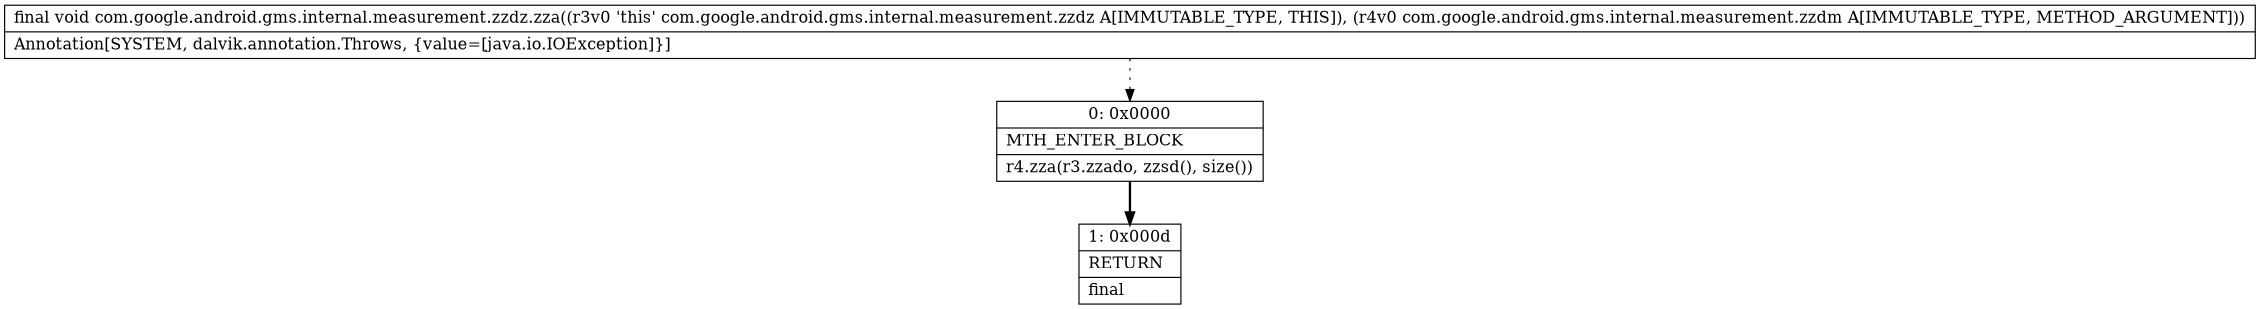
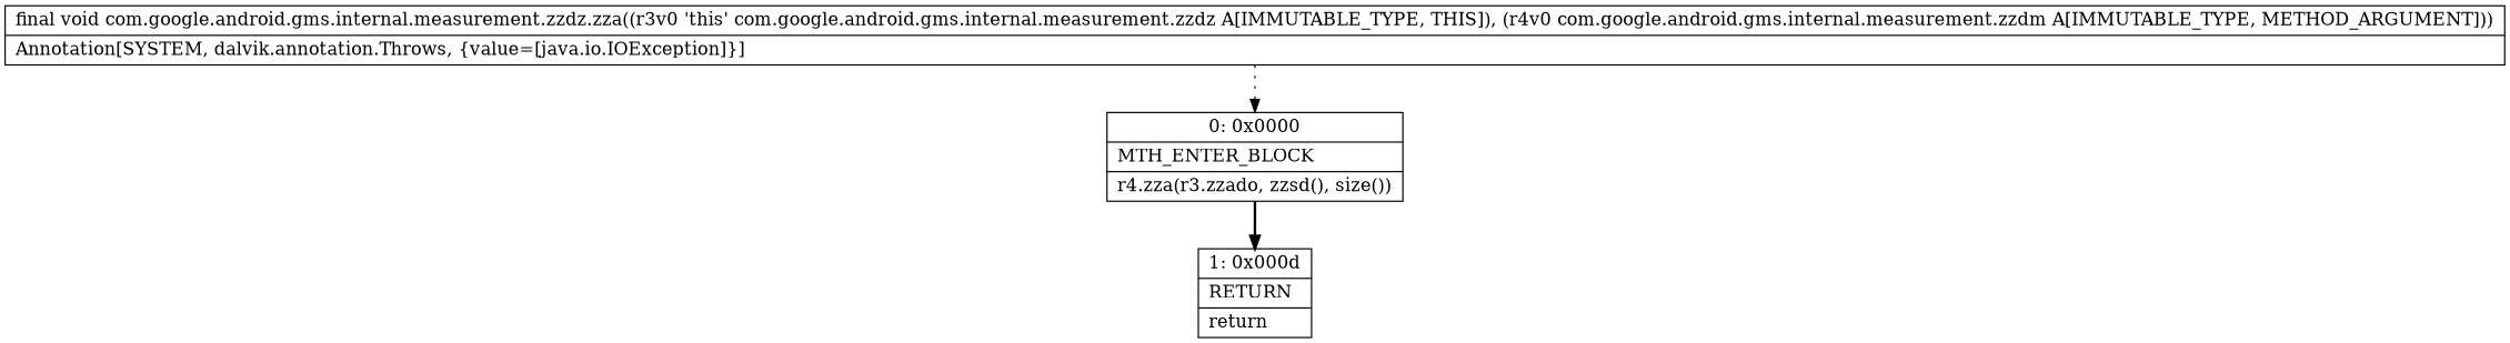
  digraph {
    node [shape=record]
    n1 [label="{0\:\ 0x0000|MTH_ENTER_BLOCK\l|r4.zza(r3.zzado, zzsd(), size())\l}"]
-   n2 [label="{1\:\ 0x000d|RETURN\l|final\l}"]
+   n2 [label="{1\:\ 0x000d|RETURN\l|return\l}"]
    n3 [label="{final void com.google.android.gms.internal.measurement.zzdz.zza((r3v0 'this' com.google.android.gms.internal.measurement.zzdz A[IMMUTABLE_TYPE, THIS]), (r4v0 com.google.android.gms.internal.measurement.zzdm A[IMMUTABLE_TYPE, METHOD_ARGUMENT]))  | Annotation[SYSTEM, dalvik.annotation.Throws, \{value=[java.io.IOException]\}]\l}"]
    n1 -> n2 [style=bold]
    n3 -> n1 [style=dotted]
  }
